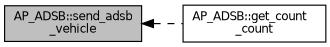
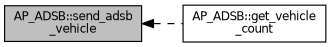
  digraph {
    rankdir=LR
    node [color=black fontname=Helvetica fontsize=10 shape=record style=filled]
    n1 [fillcolor=grey75 fontcolor=black height=0.2 label="AP_ADSB::send_adsb\l_vehicle" width=0.4]
-   n2 [fillcolor=white height=0.2 label="AP_ADSB::get_count\l_count" width=0.4]
+   n2 [fillcolor=white height=0.2 label="AP_ADSB::get_vehicle\l_count" width=0.4]
    n1 -> n2 [color=black dir=back fontname=Helvetica fontsize=10 labelfontname=Helvetica labelfontsize=10 style=dashed]
  }
